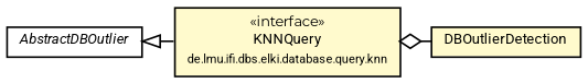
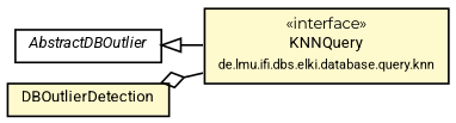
  digraph {
    fontname=Montserrat
    nodesep=0.15
    rankdir=LR
    ranksep=0.25
    node [fontcolor=black fontname=Montserrat fontsize=8 margin=0 shape=plaintext]
    edge [color=black dir=back fontname=Montserrat fontsize=7 labelfontname=Roboto labelfontsize=7]
    n1 [height=0 label=<<table title="de.lmu.ifi.dbs.elki.database.query.knn.KNNQuery" border="0" cellborder="1" cellspacing="0" cellpadding="2" bgcolor="LemonChiffon" href="../../../database/query/knn/KNNQuery.html" target="_parent"> 		<tr><td><table border="0" cellspacing="0" cellpadding="1"> 		<tr><td align="center" balign="center"> &#171;interface&#187; </td></tr> 		<tr><td align="center" balign="center"> <font face="Roboto">KNNQuery</font> </td></tr> 		<tr><td align="center" balign="center"> <font face="Roboto" point-size="7.0">de.lmu.ifi.dbs.elki.database.query.knn</font> </td></tr> 		</table></td></tr> 		</table>> width=0]
    n2 [height=0 label=<<table title="de.lmu.ifi.dbs.elki.algorithm.outlier.distance.AbstractDBOutlier" border="0" cellborder="1" cellspacing="0" cellpadding="2" href="AbstractDBOutlier.html" target="_parent"> 		<tr><td><table border="0" cellspacing="0" cellpadding="1"> 		<tr><td align="center" balign="center"> <font face="Roboto"><i>AbstractDBOutlier</i></font> </td></tr> 		</table></td></tr> 		</table>> width=0]
    n3 [height=0 label=<<table title="de.lmu.ifi.dbs.elki.algorithm.outlier.distance.DBOutlierDetection" border="0" cellborder="1" cellspacing="0" cellpadding="2" bgcolor="lemonChiffon" href="DBOutlierDetection.html" target="_parent"> 		<tr><td><table border="0" cellspacing="0" cellpadding="1"> 		<tr><td align="center" balign="center"> <font face="Roboto">DBOutlierDetection</font> </td></tr> 		</table></td></tr> 		</table>> width=0]
    n2 -> n1 [arrowtail=empty weight=10]
-   n1 -> n3 [arrowhead=none arrowtail=ediamond weight=4]
+   n3 -> n1 [arrowhead=none arrowtail=ediamond weight=4]
  }
